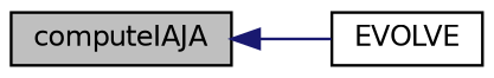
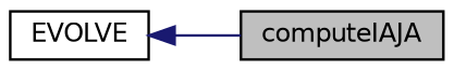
  digraph {
    rankdir=LR
    node [color=black fontname=Helvetica fontsize=10 shape=record style=filled]
    n1 [fillcolor=grey75 fontcolor=black height=0.2 label=computeIAJA width=0.4]
    n2 [fillcolor=white height=0.2 label=EVOLVE width=0.4]
-   n1 -> n2 [color=midnightblue dir=back fontname=Helvetica fontsize=10 labelfontname=Helvetica labelfontsize=10 style=solid]
+   n2 -> n1 [color=midnightblue dir=back fontname=Helvetica fontsize=10 labelfontname=Helvetica labelfontsize=10 style=solid]
  }
